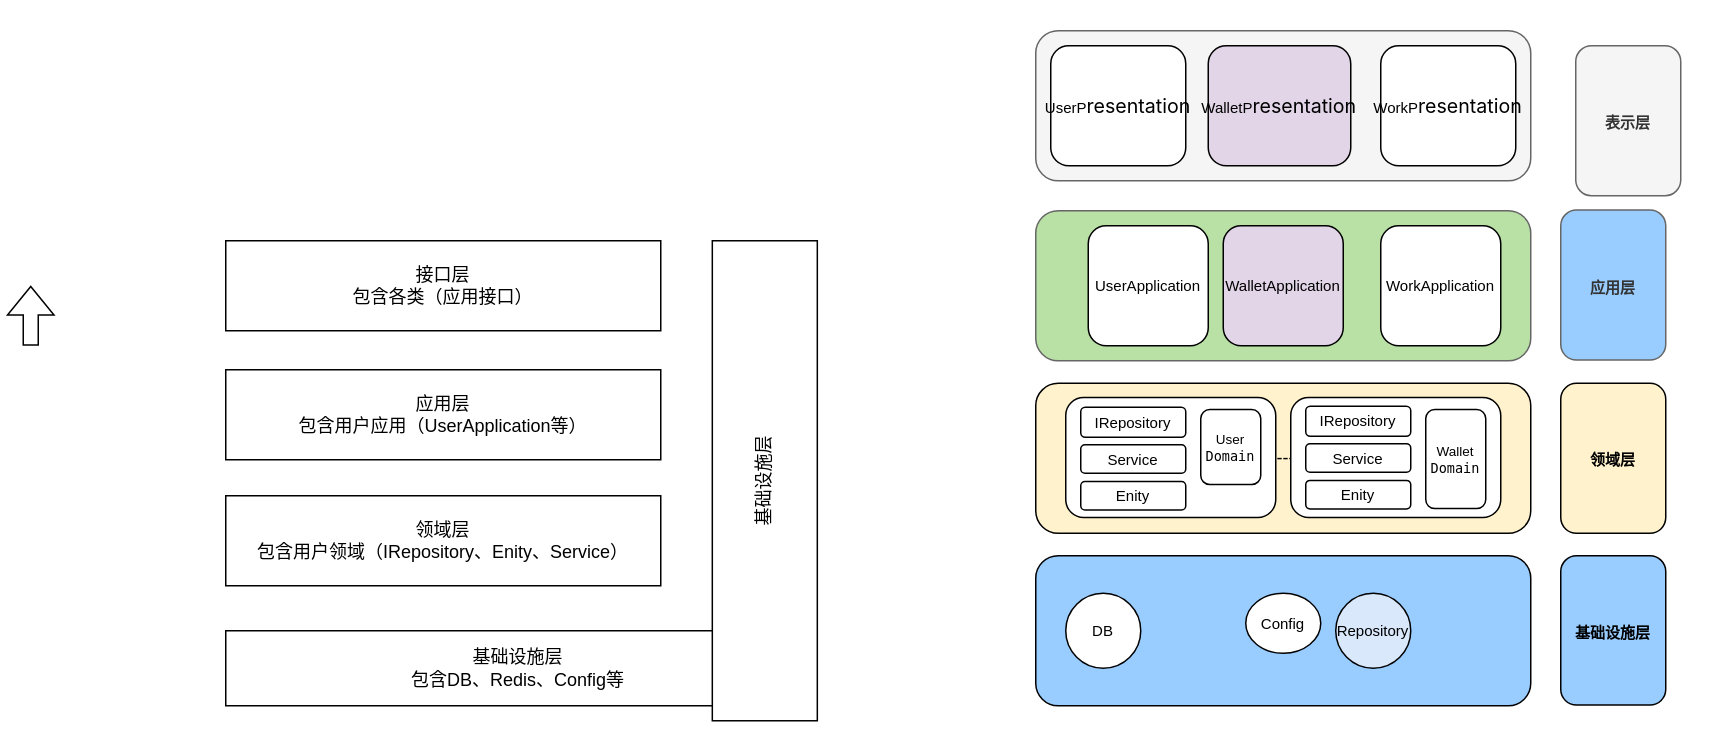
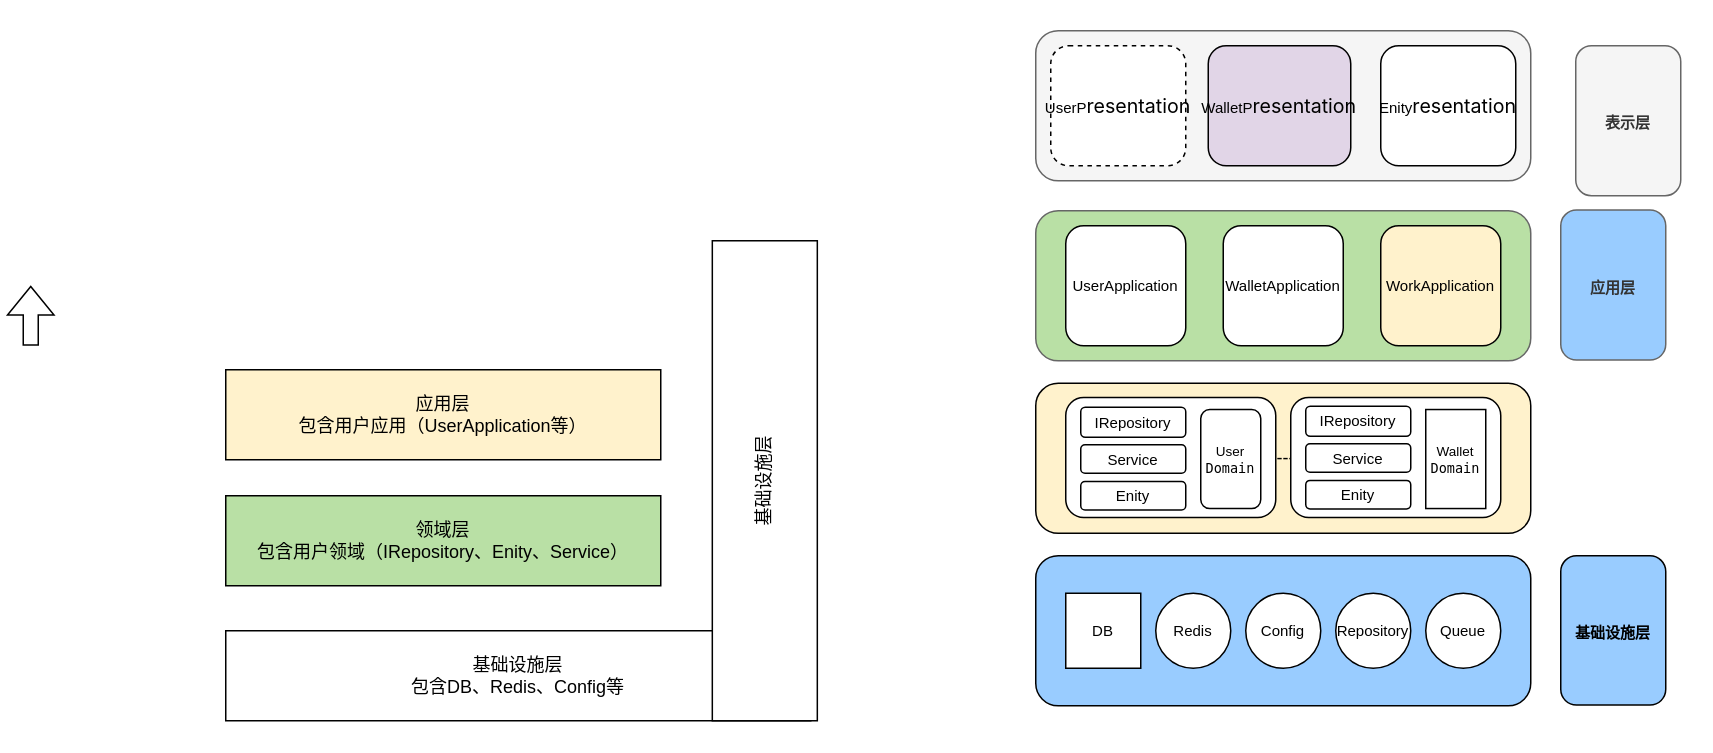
  <mxCell id="0" />
  <mxCell id="1" parent="0" />
  <mxCell id="2" value="&lt;div&gt;&lt;br&gt;&lt;/div&gt;" style="rounded=1;whiteSpace=wrap;html=1;fillColor=#99CCFF;strokeColor=#000000;" vertex="1" parent="1"><mxGeometry x="690" y="370" width="330" height="100" as="geometry" /></mxCell>
- <mxCell id="3" value="基础设施层&lt;div&gt;包含DB、Redis、Config等&lt;/div&gt;" style="rounded=0;whiteSpace=wrap;html=1;" vertex="1" parent="1"><mxGeometry x="150" y="420" width="390" height="50" as="geometry" /></mxCell>
- <mxCell id="4" value="领域层&lt;br&gt;包含用户领域（IRepository、Enity、Service）" style="rounded=0;whiteSpace=wrap;html=1;" vertex="1" parent="1"><mxGeometry x="150" y="330" width="290" height="60" as="geometry" /></mxCell>
- <mxCell id="5" value="应用层&lt;div&gt;包含用户应用（UserApplication等）&lt;/div&gt;" style="rounded=0;whiteSpace=wrap;html=1;" vertex="1" parent="1"><mxGeometry x="150" y="246" width="290" height="60" as="geometry" /></mxCell>
- <mxCell id="6" value="接口层&lt;br&gt;包含各类（应用接口）" style="rounded=0;whiteSpace=wrap;html=1;" vertex="1" parent="1"><mxGeometry x="150" y="160" width="290" height="60" as="geometry" /></mxCell>
+ <mxCell id="3" value="基础设施层&lt;div&gt;包含DB、Redis、Config等&lt;/div&gt;" style="rounded=0;whiteSpace=wrap;html=1;" vertex="1" parent="1"><mxGeometry x="150" y="420" width="390" height="60" as="geometry" /></mxCell>
+ <mxCell id="4" value="领域层&lt;br&gt;包含用户领域（IRepository、Enity、Service）" style="rounded=0;whiteSpace=wrap;html=1;fillColor=#b9e0a5;" vertex="1" parent="1"><mxGeometry x="150" y="330" width="290" height="60" as="geometry" /></mxCell>
+ <mxCell id="5" value="应用层&lt;div&gt;包含用户应用（UserApplication等）&lt;/div&gt;" style="rounded=0;whiteSpace=wrap;html=1;fillColor=#fff2cc;" vertex="1" parent="1"><mxGeometry x="150" y="246" width="290" height="60" as="geometry" /></mxCell>
  <mxCell id="7" value="基础设施层" style="rounded=0;whiteSpace=wrap;html=1;rotation=-90;" vertex="1" parent="1"><mxGeometry x="349.38" y="285.01" width="320" height="70" as="geometry" /></mxCell>
  <mxCell id="8" value="" style="shape=flexArrow;endArrow=classic;html=1;rounded=0;" edge="1" parent="1"><mxGeometry width="50" height="50" relative="1" as="geometry"><mxPoint x="20" y="230" as="sourcePoint" /><mxPoint x="20" y="190" as="targetPoint" /></mxGeometry></mxCell>
- <mxCell id="9" value="&lt;font style=&quot;font-size: 10px;&quot;&gt;DB&lt;/font&gt;" style="ellipse;whiteSpace=wrap;html=1;aspect=fixed;" vertex="1" parent="1"><mxGeometry x="710" y="395" width="50" height="50" as="geometry" /></mxCell>
- <mxCell id="11" value="&lt;font style=&quot;font-size: 10px;&quot;&gt;Config&lt;/font&gt;" style="ellipse;whiteSpace=wrap;html=1;aspect=fixed;" vertex="1" parent="1"><mxGeometry x="830" y="395" width="50" height="40" as="geometry" /></mxCell>
- <mxCell id="12" value="&lt;font style=&quot;font-size: 10px;&quot;&gt;Repository&lt;/font&gt;" style="ellipse;whiteSpace=wrap;html=1;aspect=fixed;fillColor=#dae8fc;" vertex="1" parent="1"><mxGeometry x="890" y="395" width="50" height="50" as="geometry" /></mxCell>
+ <mxCell id="9" value="&lt;font style=&quot;font-size: 10px;&quot;&gt;DB&lt;/font&gt;" style="whiteSpace=wrap;html=1;aspect=fixed;rounded=0;" vertex="1" parent="1"><mxGeometry x="710" y="395" width="50" height="50" as="geometry" /></mxCell>
+ <mxCell id="10" value="&lt;font style=&quot;font-size: 10px;&quot;&gt;Redis&lt;/font&gt;" style="ellipse;whiteSpace=wrap;html=1;aspect=fixed;" vertex="1" parent="1"><mxGeometry x="770" y="395" width="50" height="50" as="geometry" /></mxCell>
+ <mxCell id="11" value="&lt;font style=&quot;font-size: 10px;&quot;&gt;Config&lt;/font&gt;" style="ellipse;whiteSpace=wrap;html=1;aspect=fixed;" vertex="1" parent="1"><mxGeometry x="830" y="395" width="50" height="50" as="geometry" /></mxCell>
+ <mxCell id="12" value="&lt;font style=&quot;font-size: 10px;&quot;&gt;Repository&lt;/font&gt;" style="ellipse;whiteSpace=wrap;html=1;aspect=fixed;" vertex="1" parent="1"><mxGeometry x="890" y="395" width="50" height="50" as="geometry" /></mxCell>
  <mxCell id="13" value="&lt;div&gt;/*--------------------------------&lt;/div&gt;" style="rounded=1;whiteSpace=wrap;html=1;fillColor=#fff2cc;strokeColor=#000000;" vertex="1" parent="1"><mxGeometry x="690" y="255.01" width="330" height="100" as="geometry" /></mxCell>
  <mxCell id="14" value="" style="rounded=1;whiteSpace=wrap;html=1;" vertex="1" parent="1"><mxGeometry x="710" y="264.52" width="140" height="80" as="geometry" /></mxCell>
  <mxCell id="15" value="&lt;font style=&quot;font-size: 10px;&quot;&gt;IRepository&lt;/font&gt;" style="rounded=1;whiteSpace=wrap;html=1;" vertex="1" parent="1"><mxGeometry x="720" y="271.03" width="70" height="20" as="geometry" /></mxCell>
  <mxCell id="16" value="&lt;font style=&quot;font-size: 10px;&quot;&gt;Service&lt;/font&gt;" style="rounded=1;whiteSpace=wrap;html=1;" vertex="1" parent="1"><mxGeometry x="720" y="296.03" width="70" height="18.99" as="geometry" /></mxCell>
  <mxCell id="17" value="&lt;font style=&quot;font-size: 10px;&quot;&gt;Enity&lt;/font&gt;" style="rounded=1;whiteSpace=wrap;html=1;" vertex="1" parent="1"><mxGeometry x="720" y="320.51" width="70" height="18.99" as="geometry" /></mxCell>
  <mxCell id="18" value="&lt;div&gt;&lt;br&gt;&lt;/div&gt;" style="rounded=1;whiteSpace=wrap;html=1;fillColor=#B9E0A5;fontColor=#333333;strokeColor=#666666;" vertex="1" parent="1"><mxGeometry x="690" y="140" width="330" height="100" as="geometry" /></mxCell>
- <mxCell id="19" value="&lt;font style=&quot;font-size: 10px;&quot;&gt;UserApplication&lt;/font&gt;" style="rounded=1;whiteSpace=wrap;html=1;" vertex="1" parent="1"><mxGeometry x="725" y="150" width="80" height="80" as="geometry" /></mxCell>
- <mxCell id="20" value="&lt;font style=&quot;font-size: 10px;&quot;&gt;WalletApplication&lt;/font&gt;" style="rounded=1;whiteSpace=wrap;html=1;fillColor=#e1d5e7;" vertex="1" parent="1"><mxGeometry x="815" y="150" width="80" height="80" as="geometry" /></mxCell>
- <mxCell id="21" value="&lt;font style=&quot;font-size: 10px;&quot;&gt;WorkApplication&lt;/font&gt;" style="rounded=1;whiteSpace=wrap;html=1;" vertex="1" parent="1"><mxGeometry x="920" y="150" width="80" height="80" as="geometry" /></mxCell>
+ <mxCell id="19" value="&lt;font style=&quot;font-size: 10px;&quot;&gt;UserApplication&lt;/font&gt;" style="rounded=1;whiteSpace=wrap;html=1;" vertex="1" parent="1"><mxGeometry x="710" y="150" width="80" height="80" as="geometry" /></mxCell>
+ <mxCell id="20" value="&lt;font style=&quot;font-size: 10px;&quot;&gt;WalletApplication&lt;/font&gt;" style="rounded=1;whiteSpace=wrap;html=1;" vertex="1" parent="1"><mxGeometry x="815" y="150" width="80" height="80" as="geometry" /></mxCell>
+ <mxCell id="21" value="&lt;font style=&quot;font-size: 10px;&quot;&gt;WorkApplication&lt;/font&gt;" style="rounded=1;whiteSpace=wrap;html=1;fillColor=#fff2cc;" vertex="1" parent="1"><mxGeometry x="920" y="150" width="80" height="80" as="geometry" /></mxCell>
  <mxCell id="22" value="&lt;div style=&quot;&quot;&gt;&lt;pre style=&quot;font-family: &amp;quot;JetBrains Mono&amp;quot;, monospace;&quot;&gt;&lt;span style=&quot;font-family: Helvetica; white-space: normal;&quot;&gt;&lt;font style=&quot;font-size: 10px;&quot;&gt;&lt;b&gt;基础设施层&lt;/b&gt;&lt;/font&gt;&lt;/span&gt;&lt;span style=&quot;font-size: 9.8pt;&quot;&gt;&lt;br&gt;&lt;/span&gt;&lt;/pre&gt;&lt;/div&gt;" style="rounded=1;whiteSpace=wrap;html=1;fillColor=#99CCFF;strokeColor=#000000;" vertex="1" parent="1"><mxGeometry x="1040" y="370" width="70" height="99.52" as="geometry" /></mxCell>
- <mxCell id="23" value="&lt;div style=&quot;&quot;&gt;&lt;pre style=&quot;font-family: &amp;quot;JetBrains Mono&amp;quot;, monospace;&quot;&gt;&lt;span style=&quot;font-family: Helvetica; white-space: normal;&quot;&gt;&lt;font style=&quot;font-size: 10px;&quot;&gt;&lt;b&gt;领域层&lt;/b&gt;&lt;/font&gt;&lt;/span&gt;&lt;span style=&quot;font-size: 9.8pt;&quot;&gt;&lt;br&gt;&lt;/span&gt;&lt;/pre&gt;&lt;/div&gt;" style="rounded=1;whiteSpace=wrap;html=1;fillColor=#fff2cc;strokeColor=#000000;" vertex="1" parent="1"><mxGeometry x="1040" y="255.04" width="70" height="100" as="geometry" /></mxCell>
  <mxCell id="24" value="&lt;div style=&quot;&quot;&gt;&lt;pre style=&quot;font-family: &amp;quot;JetBrains Mono&amp;quot;, monospace;&quot;&gt;&lt;span style=&quot;font-family: Helvetica; white-space: normal;&quot;&gt;&lt;font style=&quot;font-size: 10px;&quot;&gt;&lt;b&gt;应用层&lt;/b&gt;&lt;/font&gt;&lt;/span&gt;&lt;span style=&quot;font-size: 9.8pt;&quot;&gt;&lt;br&gt;&lt;/span&gt;&lt;/pre&gt;&lt;/div&gt;" style="rounded=1;whiteSpace=wrap;html=1;fillColor=#99ccff;fontColor=#333333;strokeColor=#666666;" vertex="1" parent="1"><mxGeometry x="1040" y="139.52" width="70" height="100" as="geometry" /></mxCell>
- <mxCell id="25" value="&lt;div style=&quot;font-size: 9px;&quot;&gt;&lt;pre style=&quot;font-family: &amp;quot;JetBrains Mono&amp;quot;, monospace;&quot;&gt;&lt;span style=&quot;font-family: Helvetica; white-space: normal;&quot;&gt;User&lt;br&gt;&lt;/span&gt;Domain&lt;/pre&gt;&lt;/div&gt;" style="rounded=1;whiteSpace=wrap;html=1;" vertex="1" parent="1"><mxGeometry x="800" y="272.52" width="40" height="50" as="geometry" /></mxCell>
+ <mxCell id="25" value="&lt;div style=&quot;font-size: 9px;&quot;&gt;&lt;pre style=&quot;font-family: &amp;quot;JetBrains Mono&amp;quot;, monospace;&quot;&gt;&lt;span style=&quot;font-family: Helvetica; white-space: normal;&quot;&gt;User&lt;br&gt;&lt;/span&gt;Domain&lt;/pre&gt;&lt;/div&gt;" style="rounded=1;whiteSpace=wrap;html=1;" vertex="1" parent="1"><mxGeometry x="800" y="272.52" width="40" height="66.01" as="geometry" /></mxCell>
  <mxCell id="26" value="" style="rounded=1;whiteSpace=wrap;html=1;" vertex="1" parent="1"><mxGeometry x="860" y="264.52" width="140" height="80" as="geometry" /></mxCell>
- <mxCell id="27" value="&lt;div style=&quot;font-size: 9px;&quot;&gt;&lt;pre style=&quot;font-family: &amp;quot;JetBrains Mono&amp;quot;, monospace;&quot;&gt;&lt;span style=&quot;font-family: Helvetica; white-space: normal;&quot;&gt;Wallet&lt;br&gt;&lt;/span&gt;Domain&lt;/pre&gt;&lt;/div&gt;" style="rounded=1;whiteSpace=wrap;html=1;" vertex="1" parent="1"><mxGeometry x="950" y="272.52" width="40" height="66.01" as="geometry" /></mxCell>
+ <mxCell id="27" value="&lt;div style=&quot;font-size: 9px;&quot;&gt;&lt;pre style=&quot;font-family: &amp;quot;JetBrains Mono&amp;quot;, monospace;&quot;&gt;&lt;span style=&quot;font-family: Helvetica; white-space: normal;&quot;&gt;Wallet&lt;br&gt;&lt;/span&gt;Domain&lt;/pre&gt;&lt;/div&gt;" style="whiteSpace=wrap;html=1;rounded=0;" vertex="1" parent="1"><mxGeometry x="950" y="272.52" width="40" height="66.01" as="geometry" /></mxCell>
  <mxCell id="28" value="&lt;font style=&quot;font-size: 10px;&quot;&gt;IRepository&lt;/font&gt;" style="rounded=1;whiteSpace=wrap;html=1;" vertex="1" parent="1"><mxGeometry x="870" y="270.28" width="70" height="20" as="geometry" /></mxCell>
  <mxCell id="29" value="&lt;font style=&quot;font-size: 10px;&quot;&gt;Service&lt;/font&gt;" style="rounded=1;whiteSpace=wrap;html=1;" vertex="1" parent="1"><mxGeometry x="870" y="295.28" width="70" height="18.99" as="geometry" /></mxCell>
  <mxCell id="30" value="&lt;font style=&quot;font-size: 10px;&quot;&gt;Enity&lt;/font&gt;" style="rounded=1;whiteSpace=wrap;html=1;" vertex="1" parent="1"><mxGeometry x="870" y="319.76" width="70" height="18.99" as="geometry" /></mxCell>
+ <mxCell id="31" value="&lt;span style=&quot;font-size: 10px;&quot;&gt;Queue&lt;/span&gt;" style="ellipse;whiteSpace=wrap;html=1;aspect=fixed;" vertex="1" parent="1"><mxGeometry x="950" y="395" width="50" height="50" as="geometry" /></mxCell>
  <mxCell id="32" value="&lt;div&gt;&lt;br&gt;&lt;/div&gt;" style="rounded=1;whiteSpace=wrap;html=1;fillColor=#f5f5f5;fontColor=#333333;strokeColor=#666666;" vertex="1" parent="1"><mxGeometry x="690" y="20" width="330" height="100" as="geometry" /></mxCell>
- <mxCell id="33" value="&lt;font style=&quot;font-size: 10px;&quot;&gt;UserP&lt;/font&gt;&lt;span style=&quot;font-family: Inter; font-size: 9.8pt;&quot;&gt;resentation&lt;/span&gt;" style="rounded=1;whiteSpace=wrap;html=1;labelBackgroundColor=none;fontColor=#000000;" vertex="1" parent="1"><mxGeometry x="700" y="30" width="90" height="80" as="geometry" /></mxCell>
+ <mxCell id="33" value="&lt;font style=&quot;font-size: 10px;&quot;&gt;UserP&lt;/font&gt;&lt;span style=&quot;font-family: Inter; font-size: 9.8pt;&quot;&gt;resentation&lt;/span&gt;" style="rounded=1;whiteSpace=wrap;html=1;labelBackgroundColor=none;fontColor=#000000;dashed=1;" vertex="1" parent="1"><mxGeometry x="700" y="30" width="90" height="80" as="geometry" /></mxCell>
  <mxCell id="34" value="&lt;font style=&quot;font-size: 10px;&quot;&gt;WalletP&lt;/font&gt;&lt;span style=&quot;font-family: Inter; font-size: 9.8pt;&quot;&gt;resentation&lt;/span&gt;" style="rounded=1;whiteSpace=wrap;html=1;labelBackgroundColor=none;fontColor=#000000;fillColor=#e1d5e7;" vertex="1" parent="1"><mxGeometry x="805" y="30" width="95" height="80" as="geometry" /></mxCell>
- <mxCell id="35" value="&lt;font style=&quot;font-size: 10px;&quot;&gt;WorkP&lt;/font&gt;&lt;span style=&quot;font-family: Inter; font-size: 9.8pt;&quot;&gt;resentation&lt;/span&gt;" style="rounded=1;whiteSpace=wrap;html=1;labelBackgroundColor=none;fontColor=#000000;" vertex="1" parent="1"><mxGeometry x="920" y="30" width="90" height="80" as="geometry" /></mxCell>
+ <mxCell id="35" value="&lt;font style=&quot;font-size: 10px;&quot;&gt;Enity&lt;/font&gt;&lt;span style=&quot;font-family: Inter; font-size: 9.8pt;&quot;&gt;resentation&lt;/span&gt;" style="rounded=1;whiteSpace=wrap;html=1;labelBackgroundColor=none;fontColor=#000000;" vertex="1" parent="1"><mxGeometry x="920" y="30" width="90" height="80" as="geometry" /></mxCell>
  <mxCell id="36" value="&lt;div style=&quot;&quot;&gt;&lt;pre style=&quot;font-family: &amp;quot;JetBrains Mono&amp;quot;, monospace;&quot;&gt;&lt;span style=&quot;font-family: Helvetica; white-space: normal;&quot;&gt;&lt;font style=&quot;font-size: 10px;&quot;&gt;&lt;b&gt;表示层&lt;/b&gt;&lt;/font&gt;&lt;/span&gt;&lt;span style=&quot;font-size: 9.8pt;&quot;&gt;&lt;br&gt;&lt;/span&gt;&lt;/pre&gt;&lt;/div&gt;" style="rounded=1;whiteSpace=wrap;html=1;fillColor=#f5f5f5;fontColor=#333333;strokeColor=#666666;" vertex="1" parent="1"><mxGeometry x="1050" y="30" width="70" height="100" as="geometry" /></mxCell>
